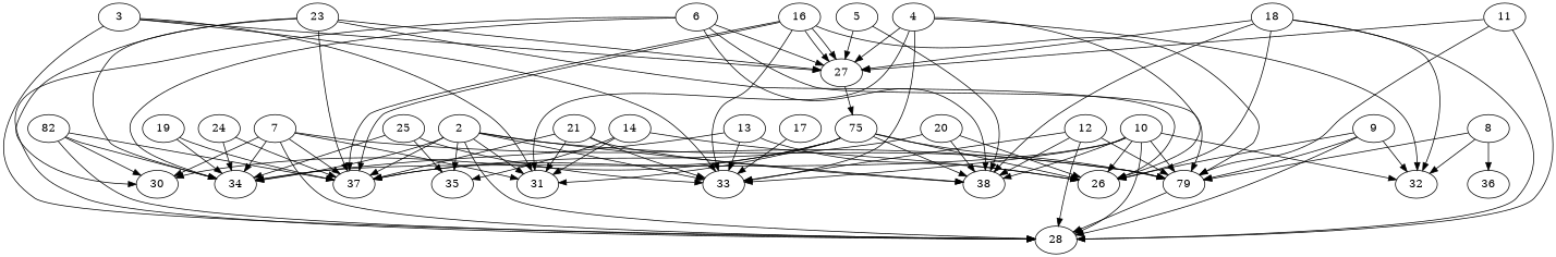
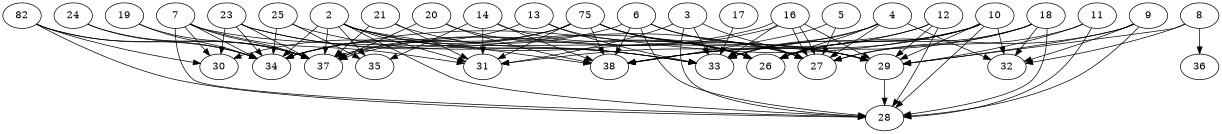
  digraph {
    node [alpha=0.10]
    31 [alpha=0.04 expect_size=10549627893288271872000]
    32 [alpha=0.18 expect_size=9156777095987145728]
    34 [alpha=0.03 expect_size=5711743939110463488]
    2 [alpha=0.01 expect_size=21830701910352512]
    28 [alpha=0.18 expect_size=4401160482340864]
-   29 [expect_size=3448561350035508297728 label=79]
+   29 [expect_size=3448561350035508297728]
    33 [alpha=0.14 expect_size=11005228338041464029184]
    35 [alpha=0.19 expect_size=13559703797810331648000]
    37 [alpha=0.20 expect_size=539775236441095798784]
    38 [expect_size=64954759254585600]
    3 [expect_size=26251119982042068]
    27 [alpha=0.16 expect_size=2955931813735556972544]
    4 [expect_size=38345584225978528]
    26 [alpha=0.05 expect_size=13392631506198864068608]
    5 [alpha=0.13 expect_size=3099794848978281984]
    6 [alpha=0.12 expect_size=75599760031154880]
    7 [alpha=0.11 expect_size=102684425040333296]
    30 [alpha=0.11 expect_size=107615256918878672]
    8 [alpha=0.08 expect_size=17113361803456718831616]
    36 [alpha=0.03 expect_size=116006288727429136]
    9 [alpha=0.02 expect_size=11825843509625320636416]
    10 [alpha=0.01 expect_size=12728758611988419969024]
    11 [alpha=0.05 expect_size=195086507299883296]
    12 [alpha=0.04 expect_size=2672806042430230016]
    13 [alpha=0.07 expect_size=9301954834929563648]
    14 [alpha=0.13 expect_size=6320139148395199488]
    n27 [alpha=0.03 expect_size=11595984070409074 label=75]
    16 [alpha=0.08 expect_size=20403223098953688]
    17 [alpha=0.06 expect_size=3693176459653639168]
    18 [alpha=0.19 expect_size=194274557647756512]
    19 [alpha=0.20 expect_size=2763579463146139136]
    20 [alpha=0.03 expect_size=41705669888869304]
    21 [expect_size=37116780746968440]
    n34 [alpha=0.04 expect_size=18588437441319570243584 label=82]
    23 [alpha=0.07 expect_size=3609494510952611328]
    24 [alpha=0.17 expect_size=57062418970664768]
    25 [alpha=0.19 expect_size=15196506807462906560512]
    2 -> 31
    2 -> 34
    2 -> 28
    2 -> 29
    2 -> 33
    2 -> 35
    2 -> 37
    2 -> 38
    29 -> 28
    3 -> 31
    3 -> 28
    3 -> 33
    3 -> 27
    4 -> 31
    4 -> 32
    4 -> 33
    4 -> 27
    4 -> 26
    5 -> 38
    5 -> 27
    6 -> 34
    6 -> 28
    6 -> 29
    6 -> 38
    6 -> 27
    7 -> 31
    7 -> 34
    7 -> 28
    7 -> 29
    7 -> 37
    7 -> 30
    8 -> 32
    8 -> 29
    8 -> 36
    9 -> 32
    9 -> 28
    9 -> 29
    9 -> 26
    10 -> 32
    10 -> 34
    10 -> 28
    10 -> 29
    10 -> 33
    10 -> 38
    10 -> 26
    11 -> 28
    11 -> 29
    11 -> 27
    12 -> 28
    12 -> 29
    12 -> 33
    12 -> 38
    13 -> 34
    13 -> 33
    13 -> 26
    14 -> 31
    14 -> 35
    14 -> 26
    n27 -> 31
    n27 -> 29
    n27 -> 37
    n27 -> 38
-   27 -> n27
+   n27 -> 27
    n27 -> 26
    n27 -> 30
    16 -> 29
    16 -> 33
    16 -> 37
    16 -> 37
    16 -> 27
    16 -> 27
    17 -> 33
    18 -> 32
    18 -> 28
    18 -> 38
    18 -> 27
    18 -> 26
    19 -> 34
    19 -> 37
    20 -> 37
    20 -> 38
    20 -> 26
    21 -> 31
    21 -> 33
    21 -> 37
-   21 -> 38
+   14 -> 38
    n34 -> 34
    n34 -> 28
    n34 -> 37
    n34 -> 30
    23 -> 34
    23 -> 37
    23 -> 27
    23 -> 26
    23 -> 30
    24 -> 34
    24 -> 37
    25 -> 34
    25 -> 33
    25 -> 35
  }
